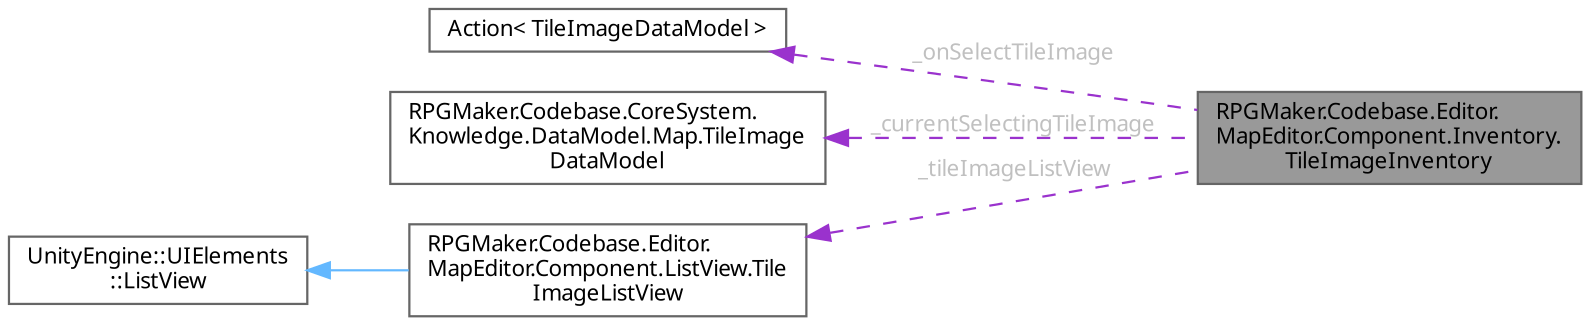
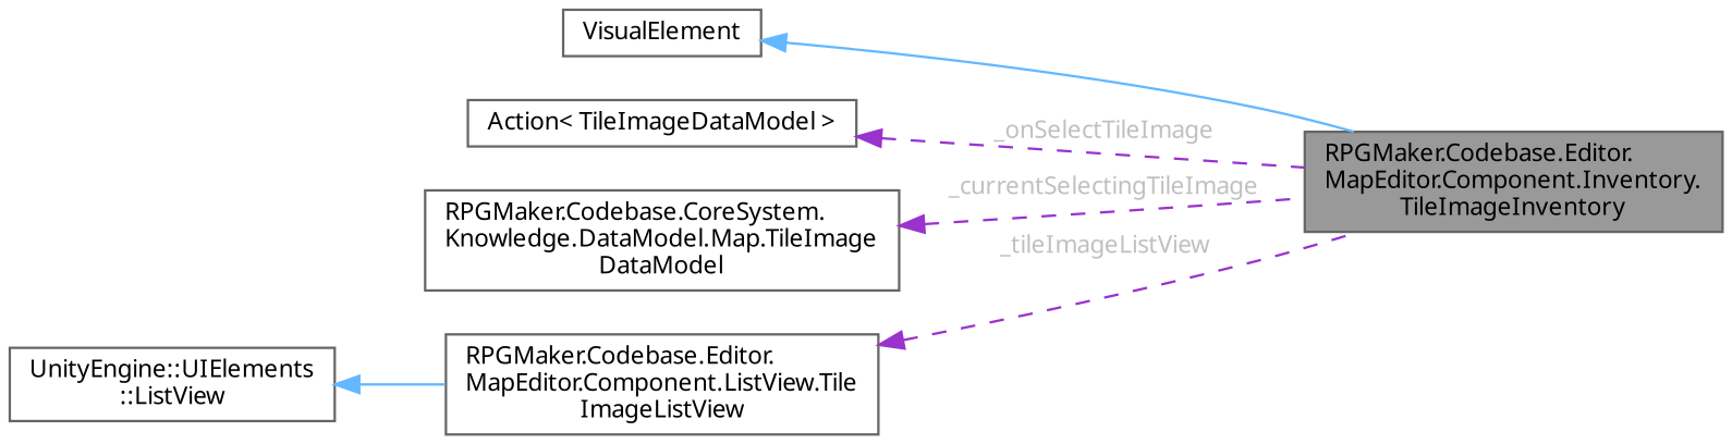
  digraph {
    rankdir=LR
    fontname="Noto Sans"
    node [color=gray40 fillcolor=white fontname="Noto Sans" fontsize=10 shape=box style=filled]
    edge [color=darkorchid3 dir=back fontname="Noto Sans" fontsize=10 labelfontname=Helvetica labelfontsize=10 style=dashed fontcolor=grey]
    n1 [fillcolor=grey60 fontcolor=black height=0.2 label="RPGMaker.Codebase.Editor.\lMapEditor.Component.Inventory.\lTileImageInventory" width=0.4]
+   n2 [height=0.2 label=VisualElement width=0.4]
    n3 [height=0.2 label="Action\< TileImageDataModel \>" width=0.4]
    n4 [height=0.2 label="RPGMaker.Codebase.CoreSystem.\lKnowledge.DataModel.Map.TileImage\lDataModel" width=0.4]
    n5 [height=0.2 label="RPGMaker.Codebase.Editor.\lMapEditor.Component.ListView.Tile\lImageListView" width=0.4]
    n6 [height=0.2 label="UnityEngine::UIElements\l::ListView" width=0.4]
+   n2 -> n1 [color=steelblue1 style=solid fontcolor=""]
    n3 -> n1 [label=" _onSelectTileImage"]
    n4 -> n1 [label=" _currentSelectingTileImage"]
    n5 -> n1 [label=" _tileImageListView"]
    n6 -> n5 [color=steelblue1 style=solid fontcolor=""]
  }
